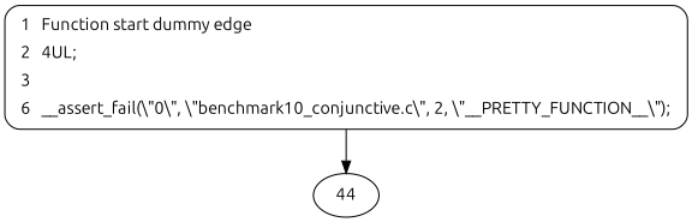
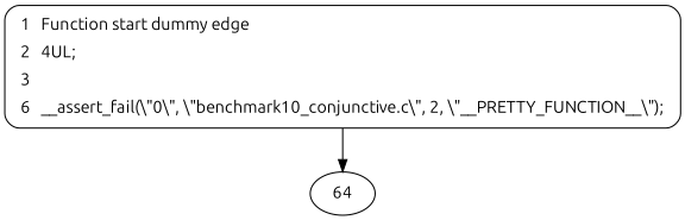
  digraph {
    fontname=Ubuntu
    node [fontname=Ubuntu]
    n1 [fillcolor=white label=<<table border="0" cellborder="0" cellpadding="3" bgcolor="white"><tr><td align="right">1</td><td align="left">Function start dummy edge</td></tr><tr><td align="right">2</td><td align="left">4UL;</td></tr><tr><td align="right">3</td><td align="left"></td></tr><tr><td align="right">6</td><td align="left">__assert_fail(\&quot;0\&quot;, \&quot;benchmark10_conjunctive.c\&quot;, 2, \&quot;__PRETTY_FUNCTION__\&quot;);</td></tr></table>> penwidth=1 shape=Mrecord style="filled,bold"]
-   44
+   44 [label=64]
    n1 -> 44 [fontname=Ubuntu]
  }
